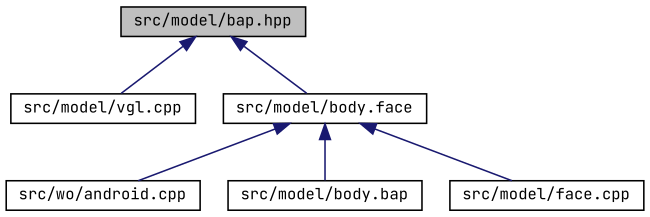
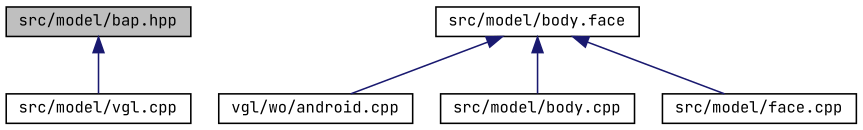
  digraph {
    fontname="JetBrains Mono"
    node [color=black fontname="JetBrains Mono" fontsize=10 shape=record]
    edge [color=midnightblue dir=back fontname="JetBrains Mono" fontsize=10 labelfontname=FreeSans labelfontsize=10 style=solid]
    n1 [fillcolor=grey75 fontcolor=black height=0.2 label="src/model/bap.hpp" style=filled width=0.4]
    n2 [height=0.2 label="src/model/vgl.cpp" width=0.4]
    n3 [height=0.2 label="src/model/body.face" width=0.4]
-   n4 [height=0.2 label="src/wo/android.cpp" width=0.4]
-   n5 [height=0.2 label="src/model/body.bap" width=0.4]
+   n4 [height=0.2 label="vgl/wo/android.cpp" width=0.4]
+   n5 [height=0.2 label="src/model/body.cpp" width=0.4]
    n6 [height=0.2 label="src/model/face.cpp" width=0.4]
    n1 -> n2
-   n1 -> n3
    n3 -> n4
    n3 -> n5
    n3 -> n6
  }
